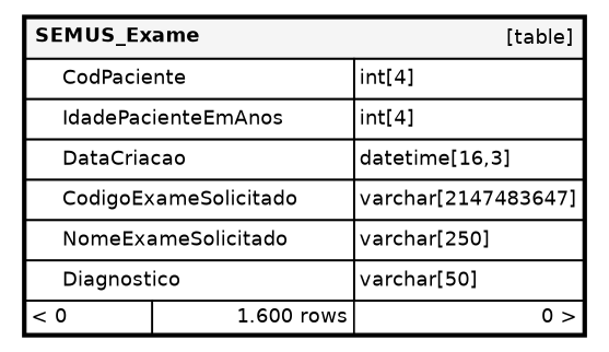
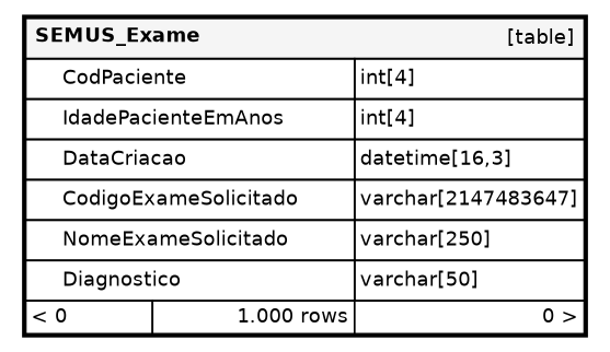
  digraph {
    bgcolor="#ffffff"
    fontname=Helvetica
    fontsize=11
    nodesep=0.18
    rankdir=RL
    ranksep=0.46
    ration=compress
-   n1 [fontname=Helvetica fontsize=11 label=<     <TABLE BORDER="2" CELLBORDER="1" CELLSPACING="0" BGCOLOR="#ffffff">       <TR><TD COLSPAN="4"  BGCOLOR="#f5f5f5"><TABLE BORDER="0" CELLSPACING="0"><TR><TD ALIGN="LEFT"><B>SEMUS_Exame</B></TD><TD ALIGN="RIGHT">[table]</TD></TR></TABLE></TD></TR>       <TR><TD PORT="CodPaciente" COLSPAN="2" ALIGN="LEFT"><TABLE BORDER="0" CELLSPACING="0" ALIGN="LEFT"><TR ALIGN="LEFT"><TD ALIGN="LEFT" FIXEDSIZE="TRUE" WIDTH="15" HEIGHT="16"></TD><TD ALIGN="LEFT" FIXEDSIZE="TRUE" WIDTH="158" HEIGHT="16">CodPaciente</TD></TR></TABLE></TD><TD PORT="CodPaciente.type" ALIGN="LEFT">int[4]</TD></TR>       <TR><TD PORT="IdadePacienteEmAnos" COLSPAN="2" ALIGN="LEFT"><TABLE BORDER="0" CELLSPACING="0" ALIGN="LEFT"><TR ALIGN="LEFT"><TD ALIGN="LEFT" FIXEDSIZE="TRUE" WIDTH="15" HEIGHT="16"></TD><TD ALIGN="LEFT" FIXEDSIZE="TRUE" WIDTH="158" HEIGHT="16">IdadePacienteEmAnos</TD></TR></TABLE></TD><TD PORT="IdadePacienteEmAnos.type" ALIGN="LEFT">int[4]</TD></TR>       <TR><TD PORT="DataCriacao" COLSPAN="2" ALIGN="LEFT"><TABLE BORDER="0" CELLSPACING="0" ALIGN="LEFT"><TR ALIGN="LEFT"><TD ALIGN="LEFT" FIXEDSIZE="TRUE" WIDTH="15" HEIGHT="16"></TD><TD ALIGN="LEFT" FIXEDSIZE="TRUE" WIDTH="158" HEIGHT="16">DataCriacao</TD></TR></TABLE></TD><TD PORT="DataCriacao.type" ALIGN="LEFT">datetime[16,3]</TD></TR>       <TR><TD PORT="CodigoExameSolicitado" COLSPAN="2" ALIGN="LEFT"><TABLE BORDER="0" CELLSPACING="0" ALIGN="LEFT"><TR ALIGN="LEFT"><TD ALIGN="LEFT" FIXEDSIZE="TRUE" WIDTH="15" HEIGHT="16"></TD><TD ALIGN="LEFT" FIXEDSIZE="TRUE" WIDTH="158" HEIGHT="16">CodigoExameSolicitado</TD></TR></TABLE></TD><TD PORT="CodigoExameSolicitado.type" ALIGN="LEFT">varchar[2147483647]</TD></TR>       <TR><TD PORT="NomeExameSolicitado" COLSPAN="2" ALIGN="LEFT"><TABLE BORDER="0" CELLSPACING="0" ALIGN="LEFT"><TR ALIGN="LEFT"><TD ALIGN="LEFT" FIXEDSIZE="TRUE" WIDTH="15" HEIGHT="16"></TD><TD ALIGN="LEFT" FIXEDSIZE="TRUE" WIDTH="158" HEIGHT="16">NomeExameSolicitado</TD></TR></TABLE></TD><TD PORT="NomeExameSolicitado.type" ALIGN="LEFT">varchar[250]</TD></TR>       <TR><TD PORT="Diagnostico" COLSPAN="2" ALIGN="LEFT"><TABLE BORDER="0" CELLSPACING="0" ALIGN="LEFT"><TR ALIGN="LEFT"><TD ALIGN="LEFT" FIXEDSIZE="TRUE" WIDTH="15" HEIGHT="16"></TD><TD ALIGN="LEFT" FIXEDSIZE="TRUE" WIDTH="158" HEIGHT="16">Diagnostico</TD></TR></TABLE></TD><TD PORT="Diagnostico.type" ALIGN="LEFT">varchar[50]</TD></TR>       <TR><TD ALIGN="LEFT" BGCOLOR="#ffffff">&lt; 0</TD><TD ALIGN="RIGHT" BGCOLOR="#ffffff">1.600 rows</TD><TD ALIGN="RIGHT" BGCOLOR="#ffffff">0 &gt;</TD></TR>     </TABLE>> shape=plaintext]
+   n1 [fontname=Helvetica fontsize=11 label=<     <TABLE BORDER="2" CELLBORDER="1" CELLSPACING="0" BGCOLOR="#ffffff">       <TR><TD COLSPAN="4"  BGCOLOR="#f5f5f5"><TABLE BORDER="0" CELLSPACING="0"><TR><TD ALIGN="LEFT"><B>SEMUS_Exame</B></TD><TD ALIGN="RIGHT">[table]</TD></TR></TABLE></TD></TR>       <TR><TD PORT="CodPaciente" COLSPAN="2" ALIGN="LEFT"><TABLE BORDER="0" CELLSPACING="0" ALIGN="LEFT"><TR ALIGN="LEFT"><TD ALIGN="LEFT" FIXEDSIZE="TRUE" WIDTH="15" HEIGHT="16"></TD><TD ALIGN="LEFT" FIXEDSIZE="TRUE" WIDTH="158" HEIGHT="16">CodPaciente</TD></TR></TABLE></TD><TD PORT="CodPaciente.type" ALIGN="LEFT">int[4]</TD></TR>       <TR><TD PORT="IdadePacienteEmAnos" COLSPAN="2" ALIGN="LEFT"><TABLE BORDER="0" CELLSPACING="0" ALIGN="LEFT"><TR ALIGN="LEFT"><TD ALIGN="LEFT" FIXEDSIZE="TRUE" WIDTH="15" HEIGHT="16"></TD><TD ALIGN="LEFT" FIXEDSIZE="TRUE" WIDTH="158" HEIGHT="16">IdadePacienteEmAnos</TD></TR></TABLE></TD><TD PORT="IdadePacienteEmAnos.type" ALIGN="LEFT">int[4]</TD></TR>       <TR><TD PORT="DataCriacao" COLSPAN="2" ALIGN="LEFT"><TABLE BORDER="0" CELLSPACING="0" ALIGN="LEFT"><TR ALIGN="LEFT"><TD ALIGN="LEFT" FIXEDSIZE="TRUE" WIDTH="15" HEIGHT="16"></TD><TD ALIGN="LEFT" FIXEDSIZE="TRUE" WIDTH="158" HEIGHT="16">DataCriacao</TD></TR></TABLE></TD><TD PORT="DataCriacao.type" ALIGN="LEFT">datetime[16,3]</TD></TR>       <TR><TD PORT="CodigoExameSolicitado" COLSPAN="2" ALIGN="LEFT"><TABLE BORDER="0" CELLSPACING="0" ALIGN="LEFT"><TR ALIGN="LEFT"><TD ALIGN="LEFT" FIXEDSIZE="TRUE" WIDTH="15" HEIGHT="16"></TD><TD ALIGN="LEFT" FIXEDSIZE="TRUE" WIDTH="158" HEIGHT="16">CodigoExameSolicitado</TD></TR></TABLE></TD><TD PORT="CodigoExameSolicitado.type" ALIGN="LEFT">varchar[2147483647]</TD></TR>       <TR><TD PORT="NomeExameSolicitado" COLSPAN="2" ALIGN="LEFT"><TABLE BORDER="0" CELLSPACING="0" ALIGN="LEFT"><TR ALIGN="LEFT"><TD ALIGN="LEFT" FIXEDSIZE="TRUE" WIDTH="15" HEIGHT="16"></TD><TD ALIGN="LEFT" FIXEDSIZE="TRUE" WIDTH="158" HEIGHT="16">NomeExameSolicitado</TD></TR></TABLE></TD><TD PORT="NomeExameSolicitado.type" ALIGN="LEFT">varchar[250]</TD></TR>       <TR><TD PORT="Diagnostico" COLSPAN="2" ALIGN="LEFT"><TABLE BORDER="0" CELLSPACING="0" ALIGN="LEFT"><TR ALIGN="LEFT"><TD ALIGN="LEFT" FIXEDSIZE="TRUE" WIDTH="15" HEIGHT="16"></TD><TD ALIGN="LEFT" FIXEDSIZE="TRUE" WIDTH="158" HEIGHT="16">Diagnostico</TD></TR></TABLE></TD><TD PORT="Diagnostico.type" ALIGN="LEFT">varchar[50]</TD></TR>       <TR><TD ALIGN="LEFT" BGCOLOR="#ffffff">&lt; 0</TD><TD ALIGN="RIGHT" BGCOLOR="#ffffff">1.000 rows</TD><TD ALIGN="RIGHT" BGCOLOR="#ffffff">0 &gt;</TD></TR>     </TABLE>> shape=plaintext]
  }
